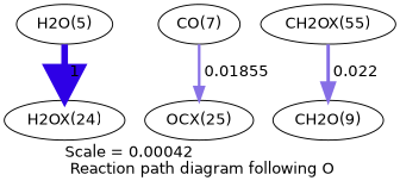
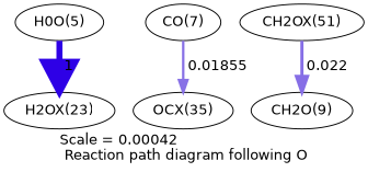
  digraph {
    fontname=Helvetica
    label="Scale = 0.00042\l Reaction path diagram following O"
    node [fontname=Helvetica]
    edge [fontname=Helvetica]
-   n1 [label="H2O(5)"]
-   n2 [label="H2OX(24)"]
+   n1 [label="H0O(5)"]
+   n2 [label="H2OX(23)"]
    n3 [label="CO(7)"]
-   n4 [label="OCX(25)"]
+   n4 [label="OCX(35)"]
    n5 [label="CH2O(9)"]
-   n6 [label="CH2OX(55)"]
+   n6 [label="CH2OX(51)"]
    n1 -> n2 [arrowsize=3 color="0.7, 1.5, 0.9" label=" 1" penwidth=6]
    n3 -> n4 [arrowsize=1.2 color="0.7, 0.509, 0.9" label=" 0.01855" penwidth=2.41]
    n6 -> n5 [arrowsize=1.56 color="0.7, 0.522, 0.9" label=" 0.022" penwidth=3.12]
  }
